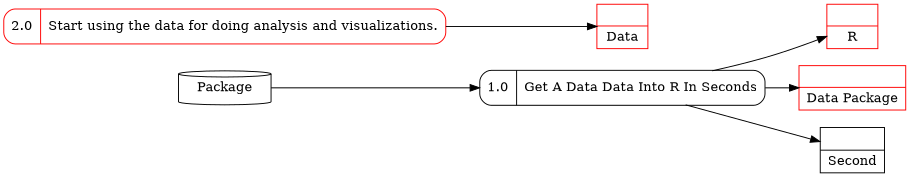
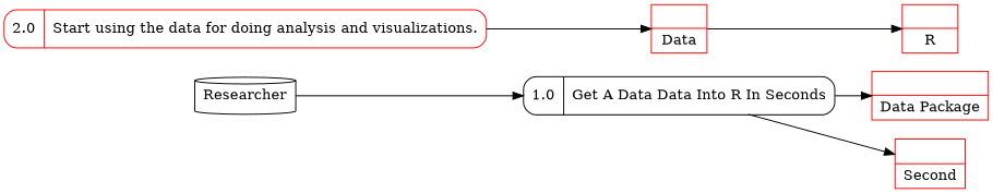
  digraph {
    rankdir=LR
    node [color=red shape=record]
    n1 [label="<f0>  |<f1> Data Package "]
-   n2 [label="<f0>  |<f1> Second " color=""]
+   n2 [label="<f0>  |<f1> Second "]
    n3 [label="<f0>  |<f1> R "]
-   n4 [label=Package shape=cylinder color=""]
+   n4 [label=Researcher shape=cylinder color=""]
    n5 [label="{<f0> 1.0|<f1> Get A Data Data Into R In Seconds }" shape=Mrecord color=""]
    n6 [label="{<f0> 2.0|<f1> Start using the data for doing analysis and visualizations. }" shape=Mrecord]
    n7 [label="<f0>  |<f1> Data "]
    n4 -> n5
    n5 -> n1
    n5 -> n2
-   n5 -> n3
+   n7 -> n3
    n6 -> n7
  }
